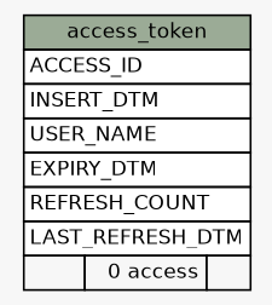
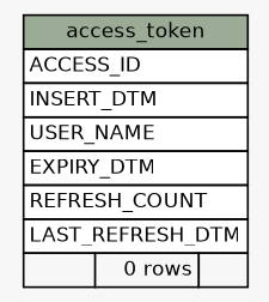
  digraph {
    bgcolor="#f7f7f7"
    fontname=Helvetica
    fontsize=11
    nodesep=0.18
    rankdir=TB
    ranksep=0.46
-   n1 [fontname=Helvetica fontsize=11 label=<     <TABLE BORDER="0" CELLBORDER="1" CELLSPACING="0" BGCOLOR="#ffffff">       <TR><TD COLSPAN="3" BGCOLOR="#9bab96" ALIGN="CENTER">access_token</TD></TR>       <TR><TD PORT="ACCESS_ID" COLSPAN="3" ALIGN="LEFT">ACCESS_ID</TD></TR>       <TR><TD PORT="INSERT_DTM" COLSPAN="3" ALIGN="LEFT">INSERT_DTM</TD></TR>       <TR><TD PORT="USER_NAME" COLSPAN="3" ALIGN="LEFT">USER_NAME</TD></TR>       <TR><TD PORT="EXPIRY_DTM" COLSPAN="3" ALIGN="LEFT">EXPIRY_DTM</TD></TR>       <TR><TD PORT="REFRESH_COUNT" COLSPAN="3" ALIGN="LEFT">REFRESH_COUNT</TD></TR>       <TR><TD PORT="LAST_REFRESH_DTM" COLSPAN="3" ALIGN="LEFT">LAST_REFRESH_DTM</TD></TR>       <TR><TD ALIGN="LEFT" BGCOLOR="#f7f7f7">  </TD><TD ALIGN="RIGHT" BGCOLOR="#f7f7f7">0 access</TD><TD ALIGN="RIGHT" BGCOLOR="#f7f7f7">  </TD></TR>     </TABLE>> shape=plaintext]
+   n1 [fontname=Helvetica fontsize=11 label=<     <TABLE BORDER="0" CELLBORDER="1" CELLSPACING="0" BGCOLOR="#ffffff">       <TR><TD COLSPAN="3" BGCOLOR="#9bab96" ALIGN="CENTER">access_token</TD></TR>       <TR><TD PORT="ACCESS_ID" COLSPAN="3" ALIGN="LEFT">ACCESS_ID</TD></TR>       <TR><TD PORT="INSERT_DTM" COLSPAN="3" ALIGN="LEFT">INSERT_DTM</TD></TR>       <TR><TD PORT="USER_NAME" COLSPAN="3" ALIGN="LEFT">USER_NAME</TD></TR>       <TR><TD PORT="EXPIRY_DTM" COLSPAN="3" ALIGN="LEFT">EXPIRY_DTM</TD></TR>       <TR><TD PORT="REFRESH_COUNT" COLSPAN="3" ALIGN="LEFT">REFRESH_COUNT</TD></TR>       <TR><TD PORT="LAST_REFRESH_DTM" COLSPAN="3" ALIGN="LEFT">LAST_REFRESH_DTM</TD></TR>       <TR><TD ALIGN="LEFT" BGCOLOR="#f7f7f7">  </TD><TD ALIGN="RIGHT" BGCOLOR="#f7f7f7">0 rows</TD><TD ALIGN="RIGHT" BGCOLOR="#f7f7f7">  </TD></TR>     </TABLE>> shape=plaintext]
  }
